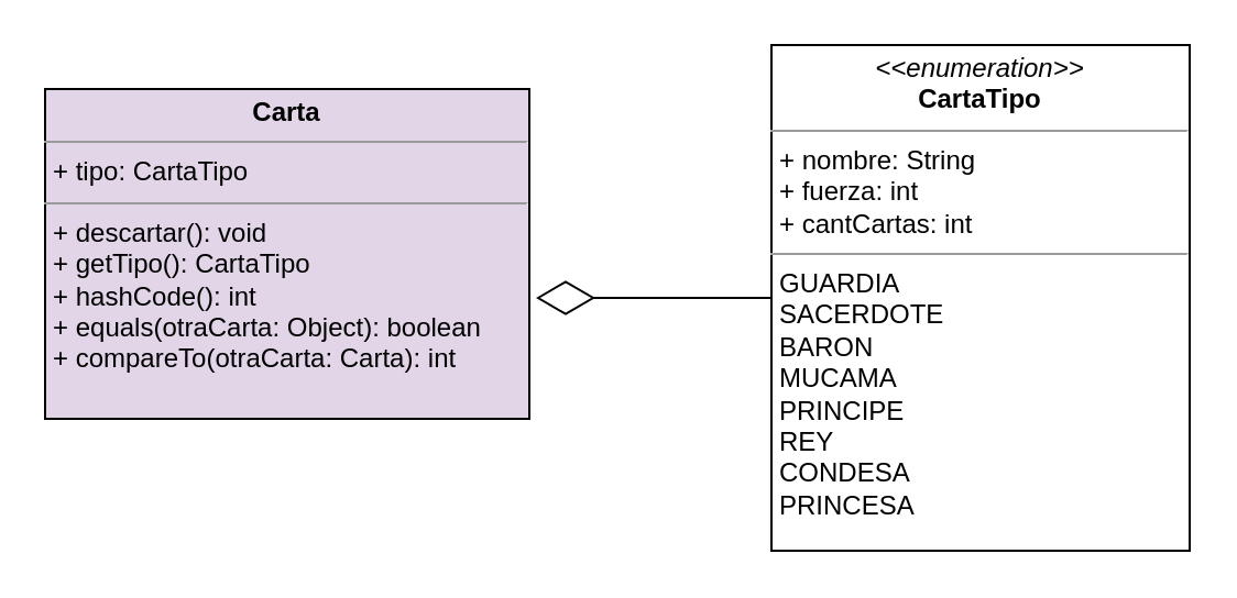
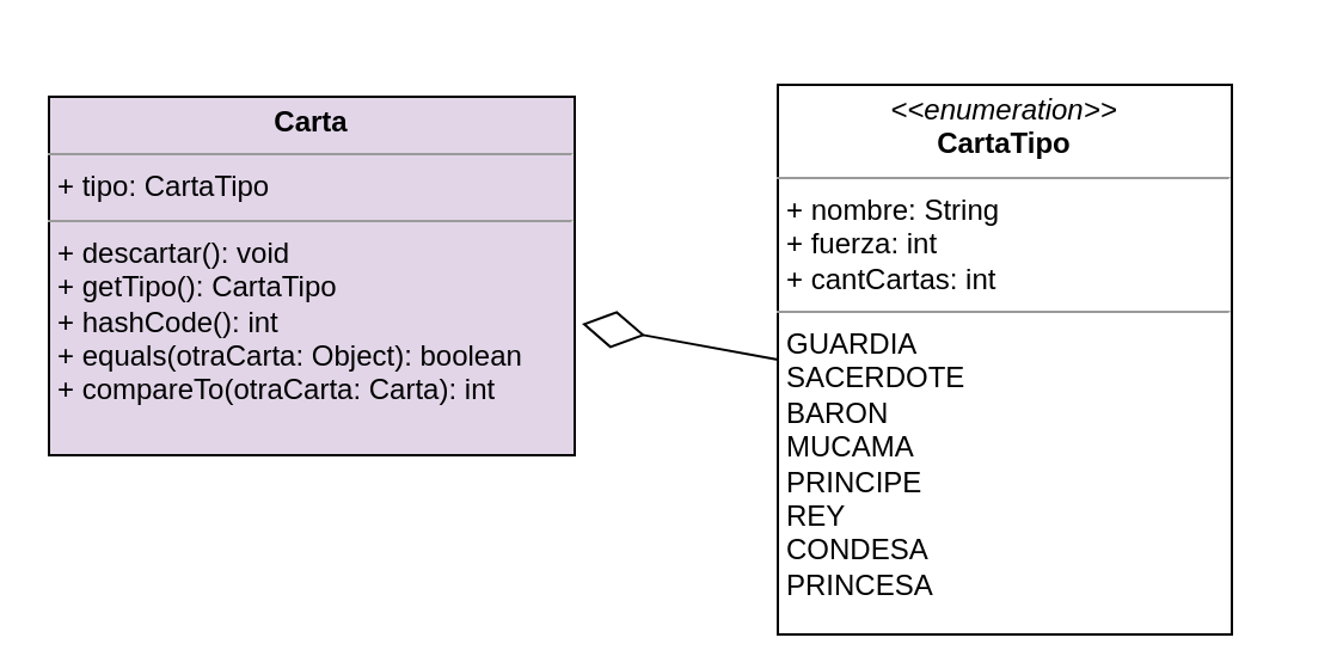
  <mxCell id="0" />
  <mxCell id="1" parent="0" />
  <mxCell id="2" value="&lt;p style=&quot;margin: 0px ; margin-top: 4px ; text-align: center&quot;&gt;&lt;b&gt;Carta&lt;/b&gt;&lt;/p&gt;&lt;hr size=&quot;1&quot;&gt;&lt;p style=&quot;margin: 0px ; margin-left: 4px&quot;&gt;+ tipo: CartaTipo&lt;/p&gt;&lt;hr size=&quot;1&quot;&gt;&lt;p style=&quot;margin: 0px ; margin-left: 4px&quot;&gt;+ descartar(): void&lt;/p&gt;&lt;p style=&quot;margin: 0px ; margin-left: 4px&quot;&gt;+ getTipo(): CartaTipo&lt;br&gt;&lt;/p&gt;&lt;p style=&quot;margin: 0px ; margin-left: 4px&quot;&gt;+ hashCode(): int&lt;/p&gt;&lt;p style=&quot;margin: 0px ; margin-left: 4px&quot;&gt;+ equals(otraCarta: Object): boolean&lt;/p&gt;&lt;p style=&quot;margin: 0px ; margin-left: 4px&quot;&gt;+ compareTo(otraCarta: Carta): int&lt;br&gt;&lt;/p&gt;" style="verticalAlign=top;align=left;overflow=fill;fontSize=12;fontFamily=Helvetica;html=1;fillColor=#e1d5e7;" parent="1" vertex="1"><mxGeometry x="20" y="40" width="220" height="150" as="geometry" /></mxCell>
- <mxCell id="3" value="&lt;p style=&quot;margin: 0px ; margin-top: 4px ; text-align: center&quot;&gt;&lt;i&gt;&amp;lt;&amp;lt;enumeration&amp;gt;&amp;gt;&lt;/i&gt;&lt;br&gt;&lt;b&gt;CartaTipo&lt;/b&gt;&lt;/p&gt;&lt;hr size=&quot;1&quot;&gt;&lt;p style=&quot;margin: 0px ; margin-left: 4px&quot;&gt;+ nombre: String&lt;br&gt;+ fuerza: int&lt;/p&gt;&lt;p style=&quot;margin: 0px ; margin-left: 4px&quot;&gt;+ cantCartas: int&lt;br&gt;&lt;/p&gt;&lt;hr size=&quot;1&quot;&gt;&lt;p style=&quot;margin: 0px ; margin-left: 4px&quot;&gt;GUARDIA&lt;/p&gt;&lt;p style=&quot;margin: 0px ; margin-left: 4px&quot;&gt;SACERDOTE&lt;/p&gt;&lt;p style=&quot;margin: 0px ; margin-left: 4px&quot;&gt;BARON&lt;/p&gt;&lt;p style=&quot;margin: 0px ; margin-left: 4px&quot;&gt;MUCAMA&lt;/p&gt;&lt;p style=&quot;margin: 0px ; margin-left: 4px&quot;&gt;PRINCIPE&lt;/p&gt;&lt;p style=&quot;margin: 0px ; margin-left: 4px&quot;&gt;REY&lt;/p&gt;&lt;p style=&quot;margin: 0px ; margin-left: 4px&quot;&gt;CONDESA&lt;/p&gt;&lt;p style=&quot;margin: 0px ; margin-left: 4px&quot;&gt;PRINCESA&lt;br&gt;&lt;/p&gt;" style="verticalAlign=top;align=left;overflow=fill;fontSize=12;fontFamily=Helvetica;html=1;" parent="1" vertex="1"><mxGeometry x="350" y="20" width="190" height="230" as="geometry" /></mxCell>
+ <mxCell id="3" value="&lt;p style=&quot;margin: 0px ; margin-top: 4px ; text-align: center&quot;&gt;&lt;i&gt;&amp;lt;&amp;lt;enumeration&amp;gt;&amp;gt;&lt;/i&gt;&lt;br&gt;&lt;b&gt;CartaTipo&lt;/b&gt;&lt;/p&gt;&lt;hr size=&quot;1&quot;&gt;&lt;p style=&quot;margin: 0px ; margin-left: 4px&quot;&gt;+ nombre: String&lt;br&gt;+ fuerza: int&lt;/p&gt;&lt;p style=&quot;margin: 0px ; margin-left: 4px&quot;&gt;+ cantCartas: int&lt;br&gt;&lt;/p&gt;&lt;hr size=&quot;1&quot;&gt;&lt;p style=&quot;margin: 0px ; margin-left: 4px&quot;&gt;GUARDIA&lt;/p&gt;&lt;p style=&quot;margin: 0px ; margin-left: 4px&quot;&gt;SACERDOTE&lt;/p&gt;&lt;p style=&quot;margin: 0px ; margin-left: 4px&quot;&gt;BARON&lt;/p&gt;&lt;p style=&quot;margin: 0px ; margin-left: 4px&quot;&gt;MUCAMA&lt;/p&gt;&lt;p style=&quot;margin: 0px ; margin-left: 4px&quot;&gt;PRINCIPE&lt;/p&gt;&lt;p style=&quot;margin: 0px ; margin-left: 4px&quot;&gt;REY&lt;/p&gt;&lt;p style=&quot;margin: 0px ; margin-left: 4px&quot;&gt;CONDESA&lt;/p&gt;&lt;p style=&quot;margin: 0px ; margin-left: 4px&quot;&gt;PRINCESA&lt;br&gt;&lt;/p&gt;" style="verticalAlign=top;align=left;overflow=fill;fontSize=12;fontFamily=Helvetica;html=1;" parent="1" vertex="1"><mxGeometry x="325" y="35" width="190" height="230" as="geometry" /></mxCell>
  <mxCell id="4" value="" style="endArrow=diamondThin;endFill=0;endSize=24;html=1;exitX=0;exitY=0.5;exitDx=0;exitDy=0;" parent="1" source="3" edge="1"><mxGeometry width="160" relative="1" as="geometry"><mxPoint x="250" y="160" as="sourcePoint" /><mxPoint x="243" y="135" as="targetPoint" /></mxGeometry></mxCell>
